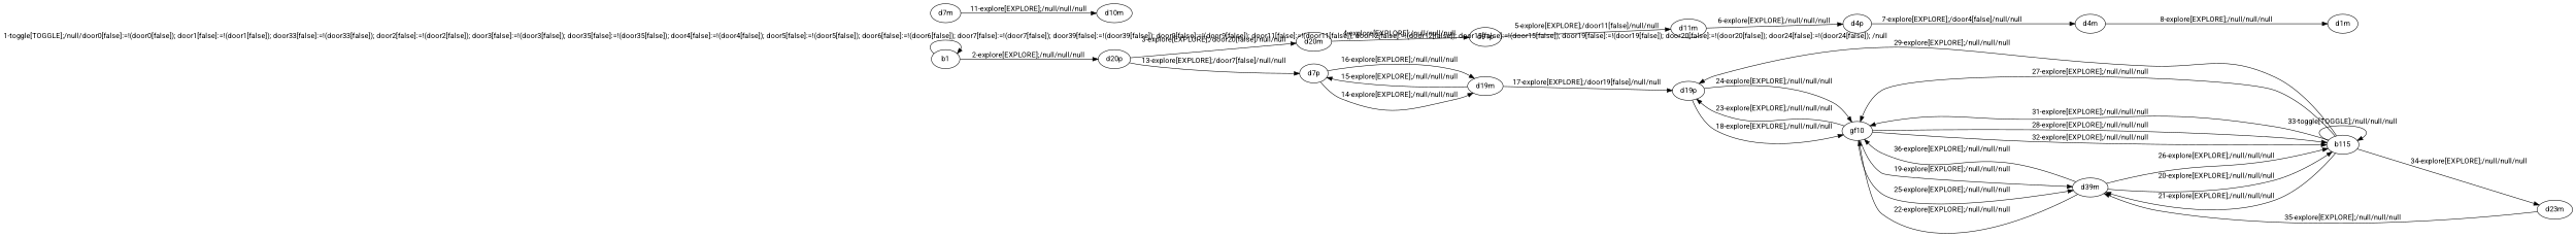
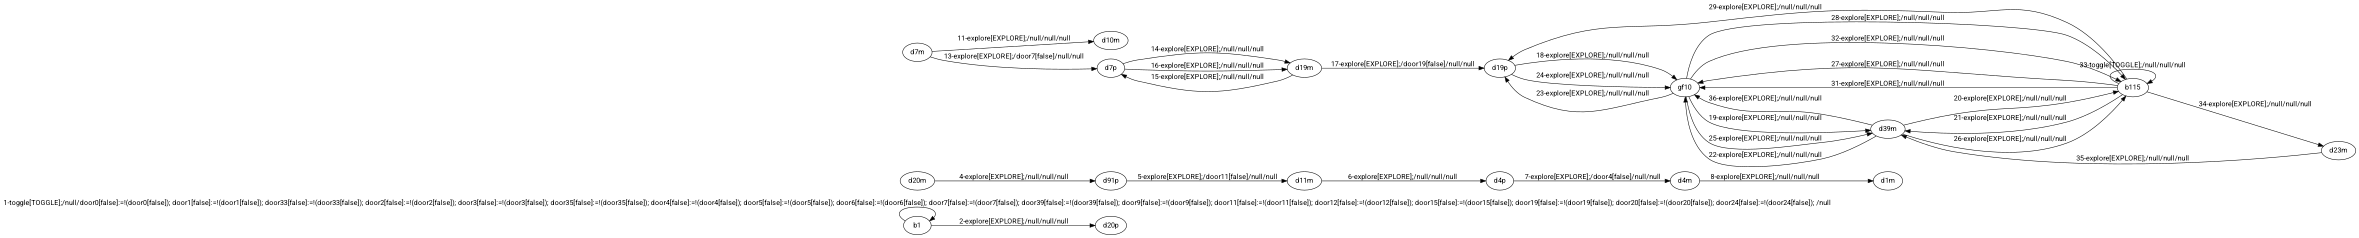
  digraph {
    fontname=Roboto
    rankdir=LR
    node [fontname=Roboto]
    edge [fontname=Roboto]
    b1
    d20p
    d20m
    n4 [label=d91p]
    d11m
    d4p
    d4m
    d1m
    d7m
    d10m
    d7p
    d19m
    d19p
    gf10
    b115
    d39m
    d23m
    b1 -> b1 [label="1-toggle[TOGGLE];/null/door0[false]:=!(door0[false]); door1[false]:=!(door1[false]); door33[false]:=!(door33[false]); door2[false]:=!(door2[false]); door3[false]:=!(door3[false]); door35[false]:=!(door35[false]); door4[false]:=!(door4[false]); door5[false]:=!(door5[false]); door6[false]:=!(door6[false]); door7[false]:=!(door7[false]); door39[false]:=!(door39[false]); door9[false]:=!(door9[false]); door11[false]:=!(door11[false]); door12[false]:=!(door12[false]); door15[false]:=!(door15[false]); door19[false]:=!(door19[false]); door20[false]:=!(door20[false]); door24[false]:=!(door24[false]); /null"]
    b1 -> d20p [label="2-explore[EXPLORE];/null/null/null"]
-   d20p -> d20m [label="3-explore[EXPLORE];/door20[false]/null/null"]
    d20m -> n4 [label="4-explore[EXPLORE];/null/null/null"]
    n4 -> d11m [label="5-explore[EXPLORE];/door11[false]/null/null"]
    d11m -> d4p [label="6-explore[EXPLORE];/null/null/null"]
    d4p -> d4m [label="7-explore[EXPLORE];/door4[false]/null/null"]
    d4m -> d1m [label="8-explore[EXPLORE];/null/null/null"]
    d7m -> d10m [label="11-explore[EXPLORE];/null/null/null"]
-   d20p -> d7p [label="13-explore[EXPLORE];/door7[false]/null/null"]
+   d7m -> d7p [label="13-explore[EXPLORE];/door7[false]/null/null"]
    d7p -> d19m [label="14-explore[EXPLORE];/null/null/null"]
    d7p -> d19m [label="16-explore[EXPLORE];/null/null/null"]
    d19m -> d7p [label="15-explore[EXPLORE];/null/null/null"]
    d19m -> d19p [label="17-explore[EXPLORE];/door19[false]/null/null"]
    d19p -> gf10 [label="18-explore[EXPLORE];/null/null/null"]
    d19p -> gf10 [label="24-explore[EXPLORE];/null/null/null"]
    gf10 -> d19p [label="23-explore[EXPLORE];/null/null/null"]
    gf10 -> b115 [label="28-explore[EXPLORE];/null/null/null"]
    gf10 -> b115 [label="32-explore[EXPLORE];/null/null/null"]
    gf10 -> d39m [label="19-explore[EXPLORE];/null/null/null"]
    gf10 -> d39m [label="25-explore[EXPLORE];/null/null/null"]
    b115 -> d19p [label="29-explore[EXPLORE];/null/null/null"]
    b115 -> gf10 [label="27-explore[EXPLORE];/null/null/null"]
    b115 -> gf10 [label="31-explore[EXPLORE];/null/null/null"]
    b115 -> b115 [label="33-toggle[TOGGLE];/null/null/null"]
    b115 -> d39m [label="21-explore[EXPLORE];/null/null/null"]
    b115 -> d23m [label="34-explore[EXPLORE];/null/null/null"]
    d39m -> gf10 [label="22-explore[EXPLORE];/null/null/null"]
    d39m -> gf10 [label="36-explore[EXPLORE];/null/null/null"]
    d39m -> b115 [label="20-explore[EXPLORE];/null/null/null"]
    d39m -> b115 [label="26-explore[EXPLORE];/null/null/null"]
    d23m -> d39m [label="35-explore[EXPLORE];/null/null/null"]
  }
